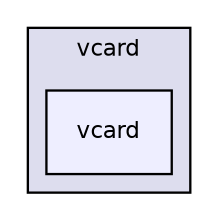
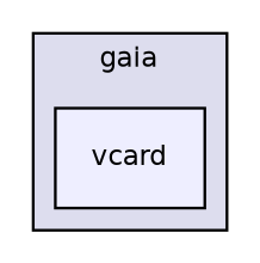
  digraph {
    compound=true
    n1 [fillcolor="#eeeeff" fontname=Helvetica fontsize=10 label=vcard pencolor=black shape=box style=filled]
    subgraph cluster_1 {
      bgcolor="#ddddee"
      fontname=Helvetica
      fontsize=10
-     label=vcard
+     label=gaia
      pencolor=black
      n1
    }
  }
